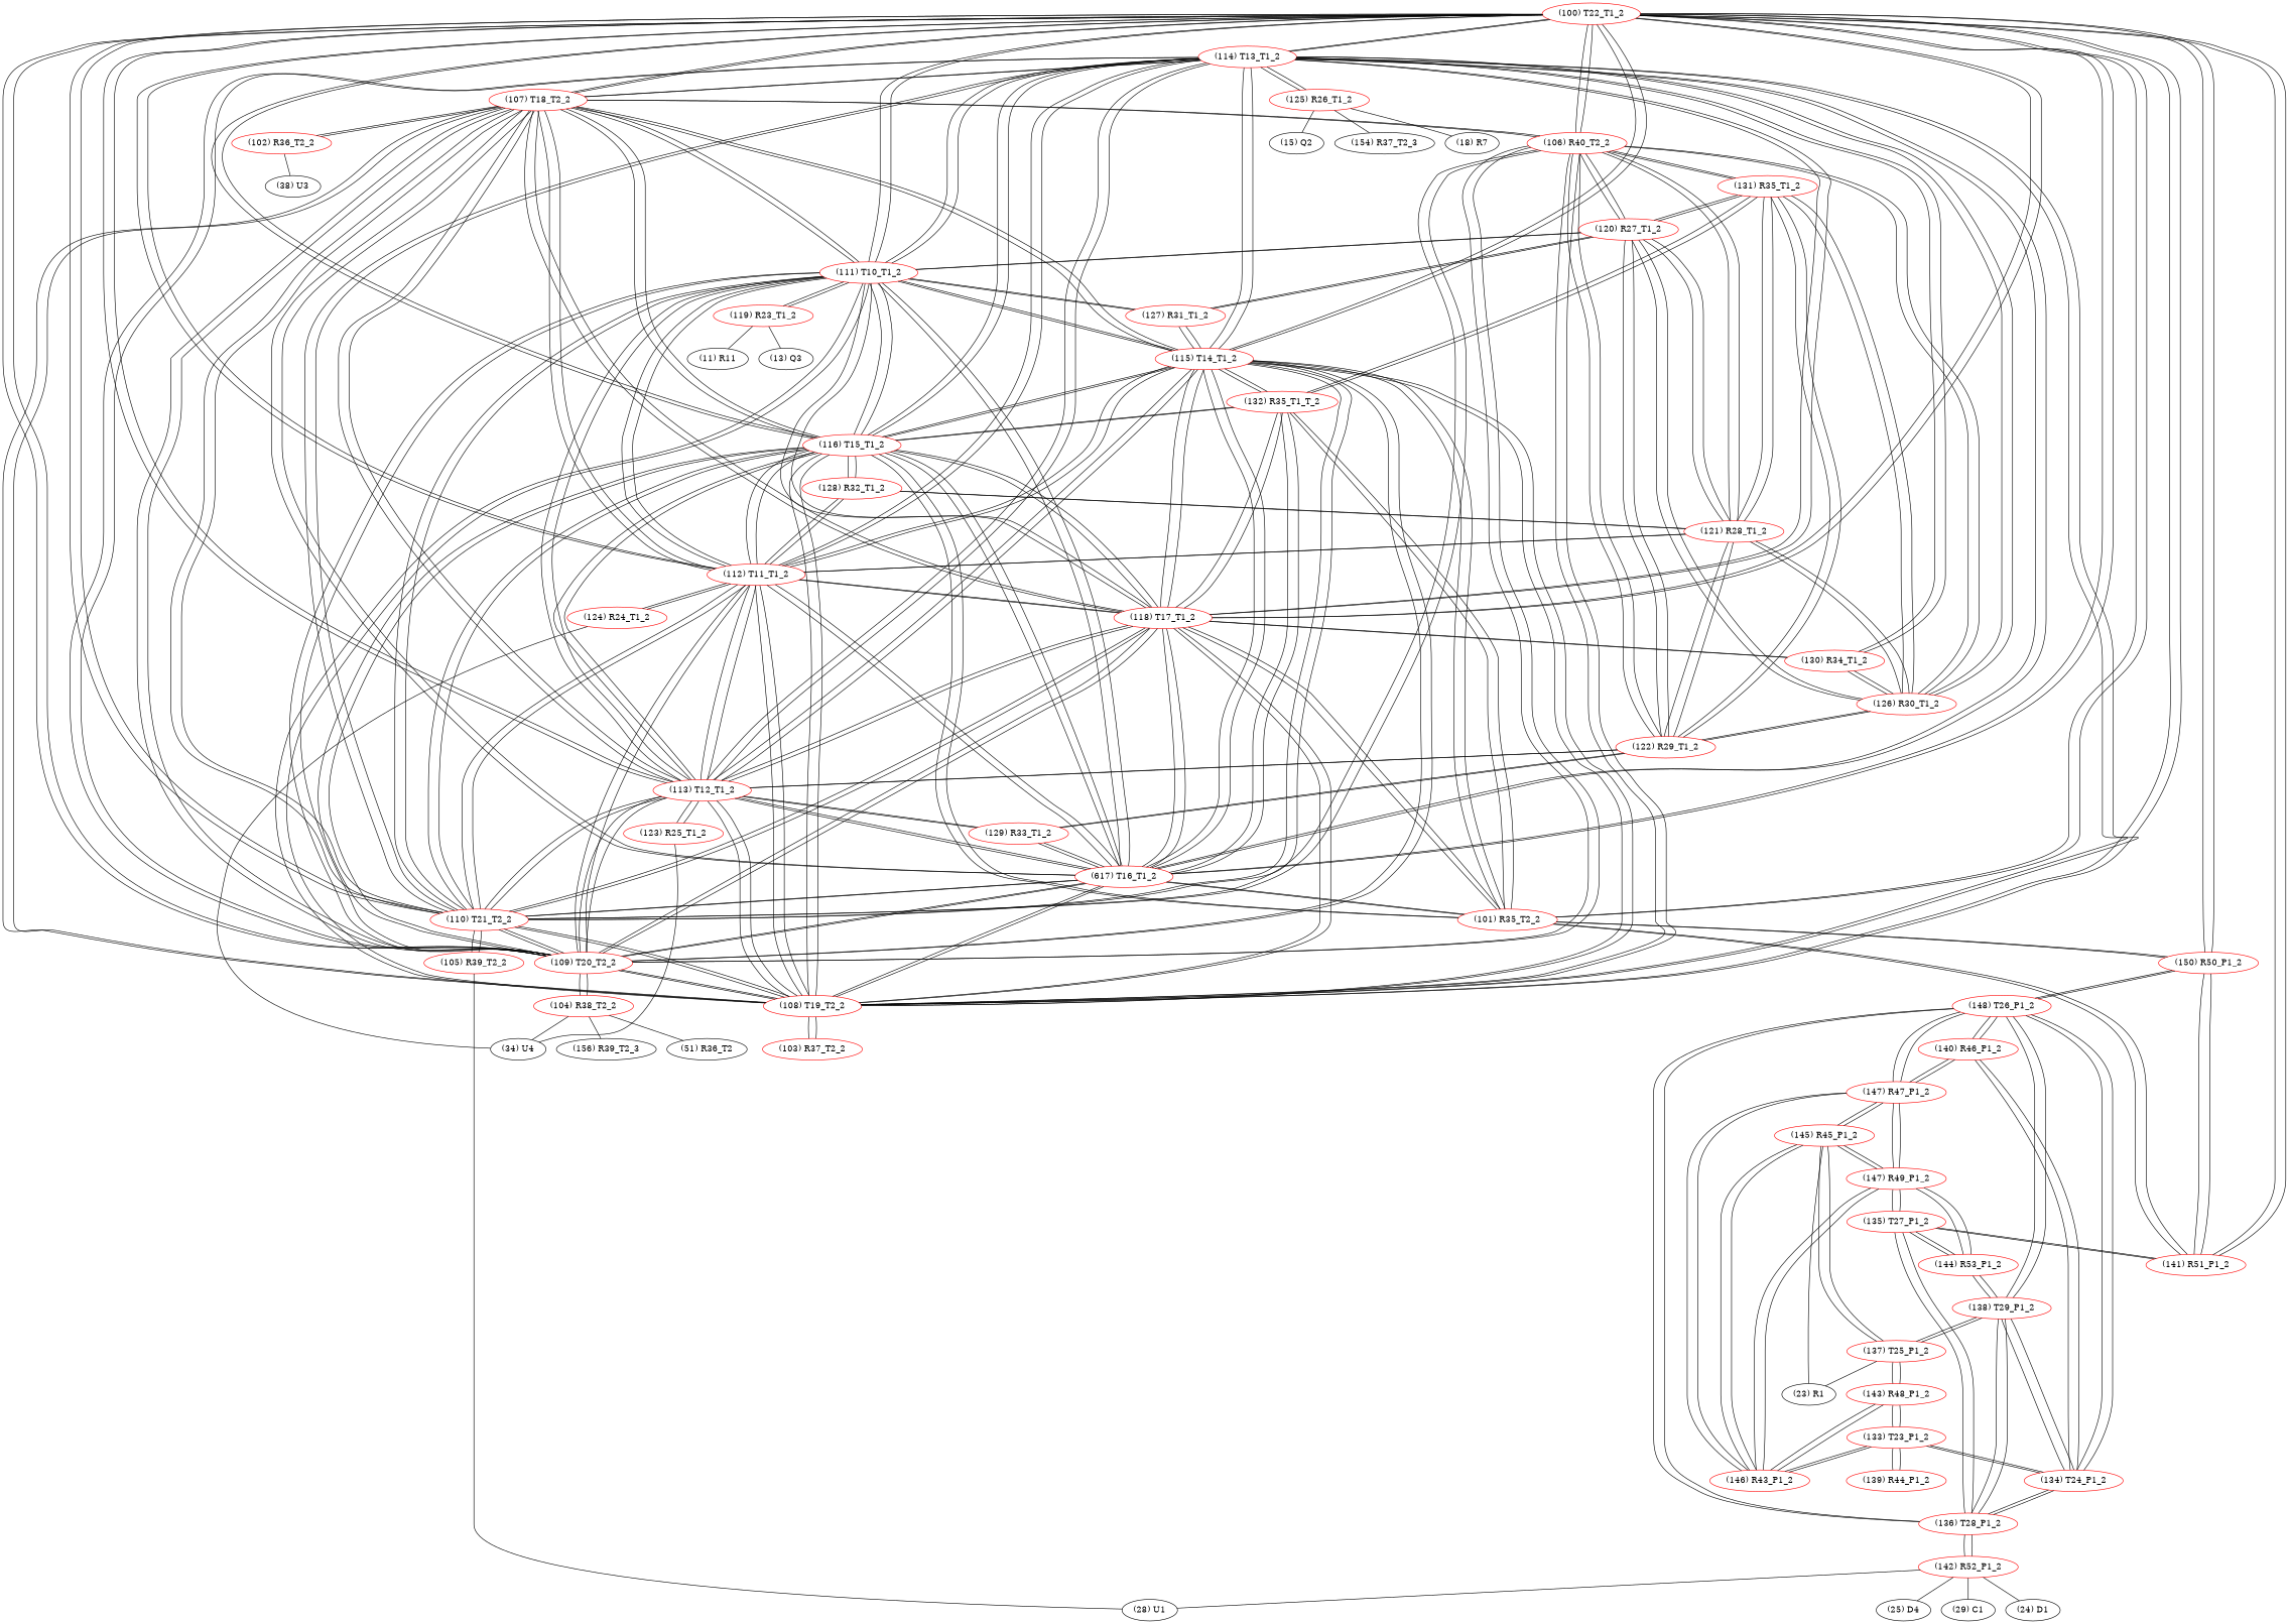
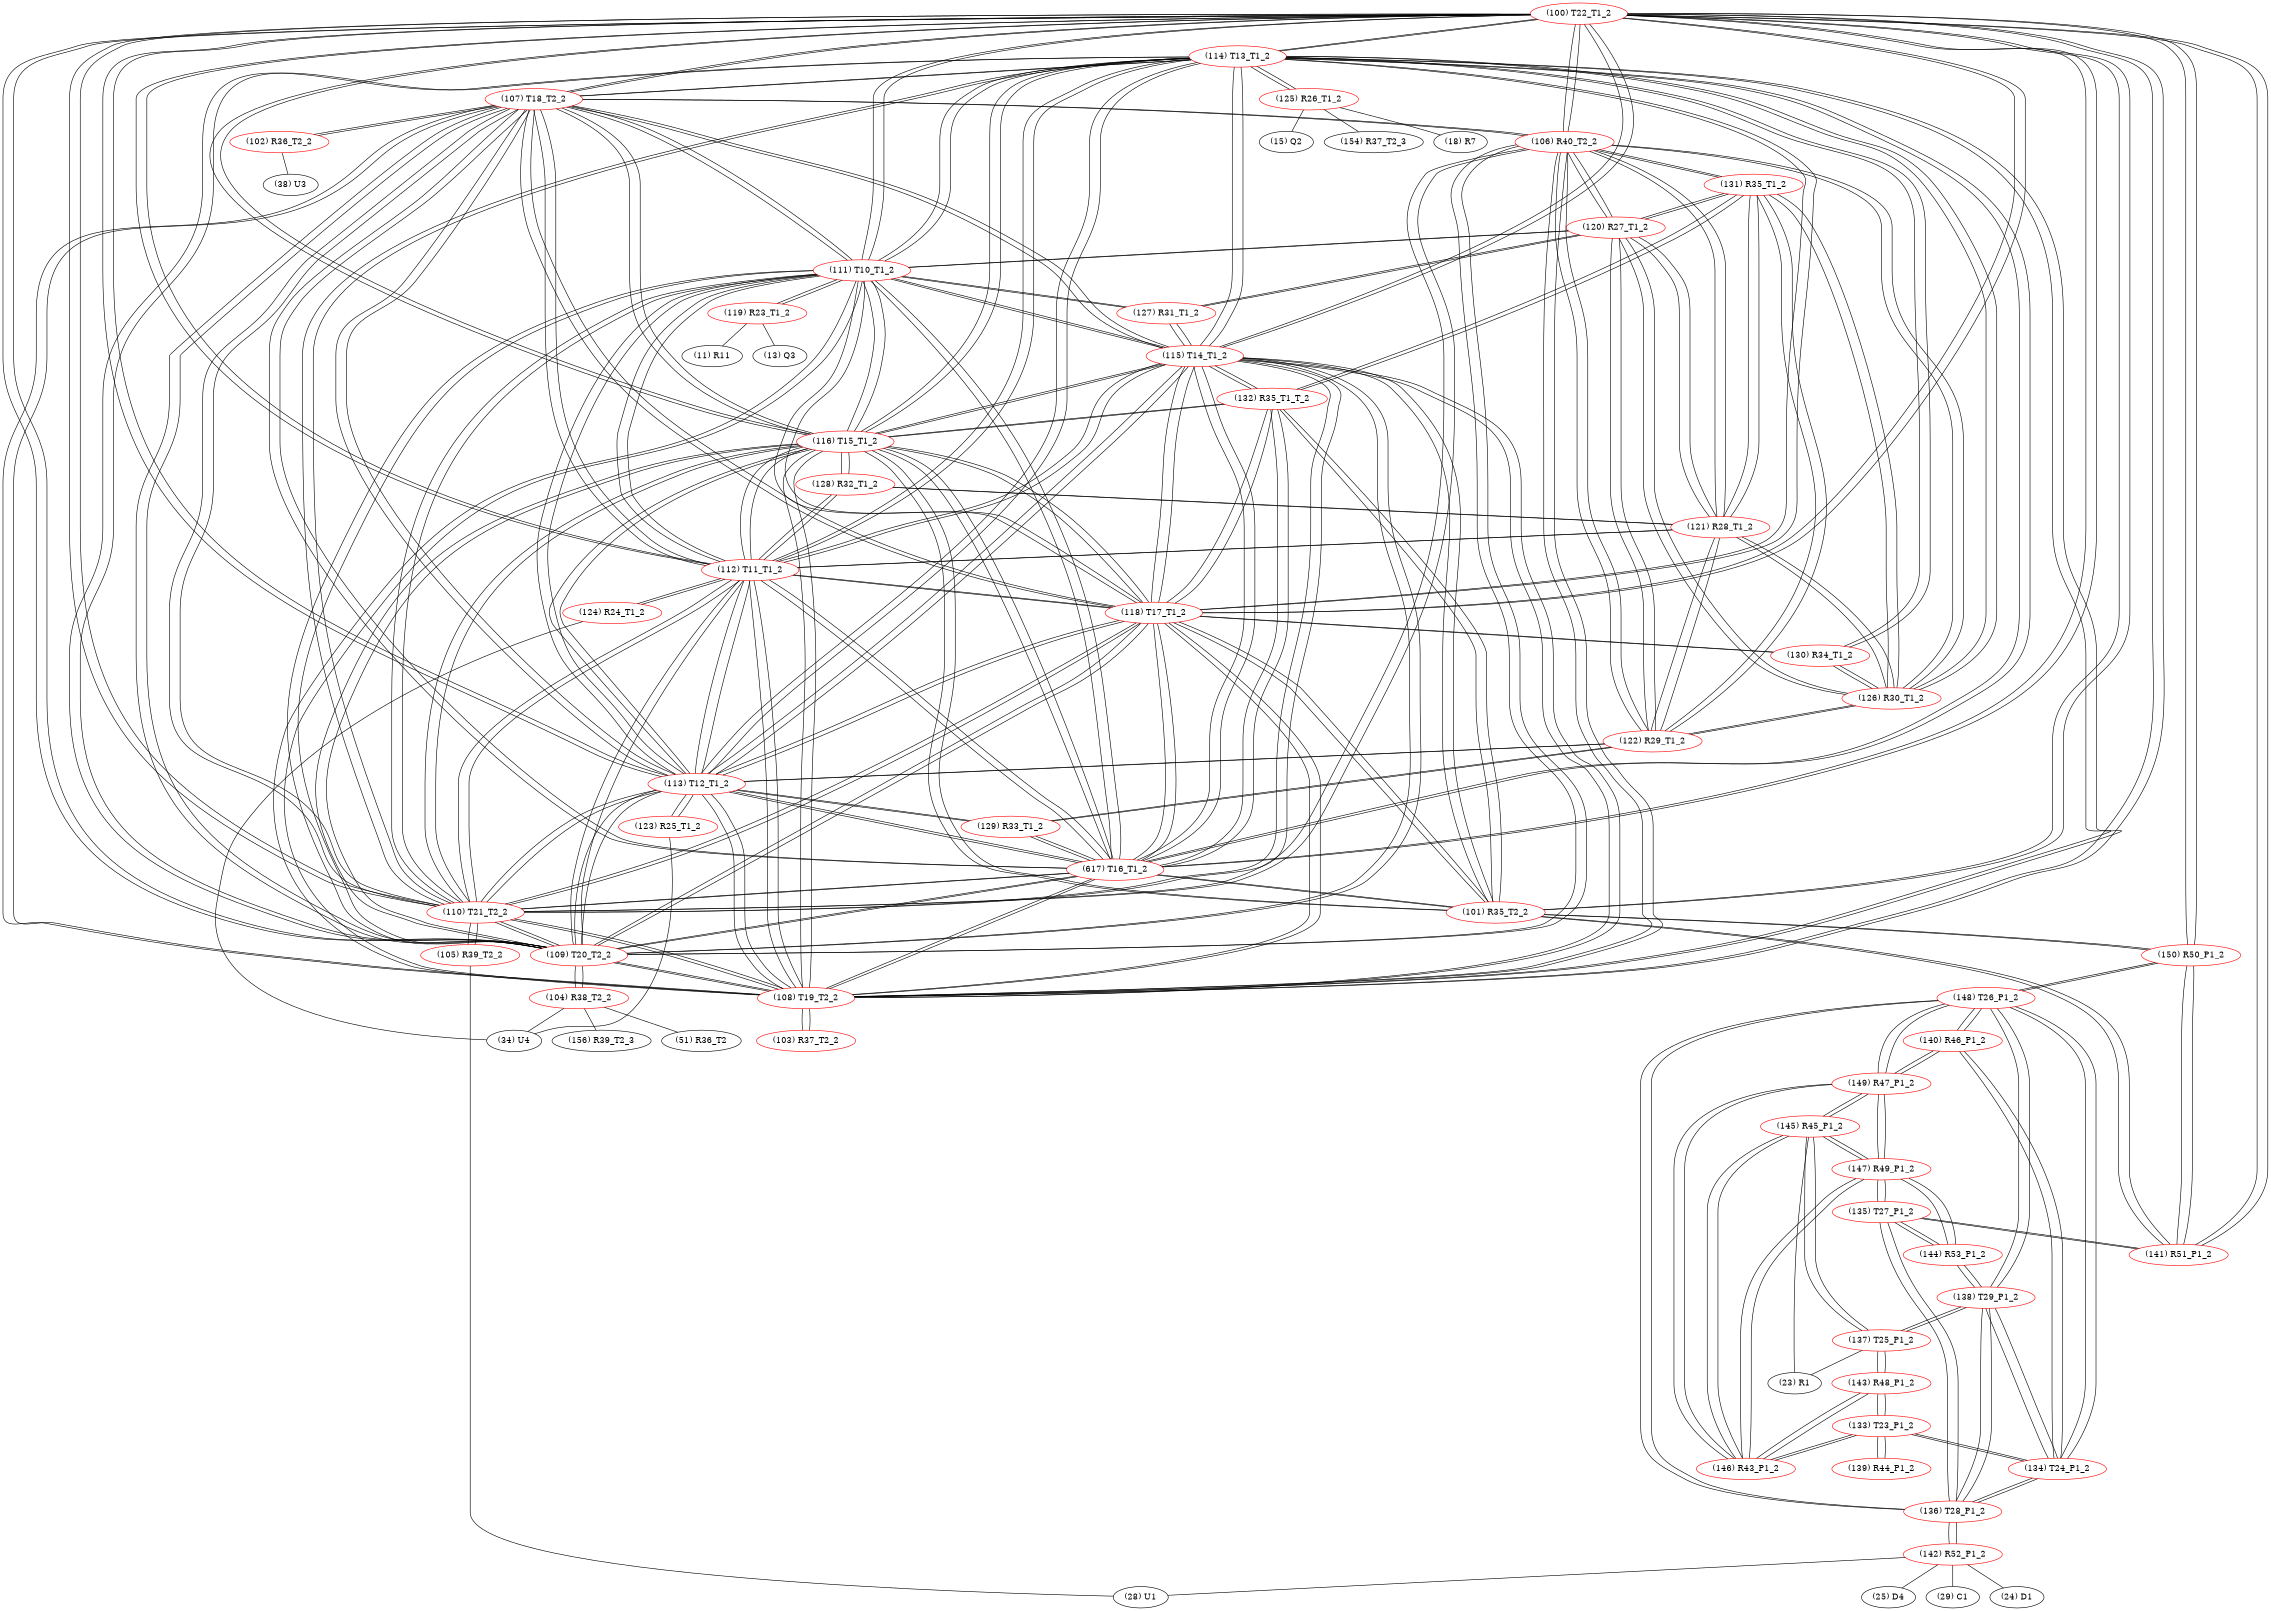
  graph {
    node [color=red]
    n1 [label="(100) T22_T1_2"]
    n2 [label="(114) T13_T1_2"]
    n3 [label="(107) T18_T2_2"]
    n4 [label="(108) T19_T2_2"]
    n5 [label="(113) T12_T1_2"]
    n6 [label="(116) T15_T1_2"]
    n7 [label="(115) T14_T1_2"]
    n8 [label="(109) T20_T2_2"]
    n9 [label="(110) T21_T2_2"]
    n10 [label="(112) T11_T1_2"]
    n11 [label="(111) T10_T1_2"]
    n12 [label="(617) T16_T1_2"]
    n13 [label="(118) T17_T1_2"]
    n14 [label="(106) R40_T2_2"]
    n15 [label="(141) R51_P1_2"]
    n16 [label="(150) R50_P1_2"]
    n17 [label="(101) R35_T2_2"]
    n18 [label="(126) R30_T1_2"]
    n19 [label="(130) R34_T1_2"]
    n20 [label="(125) R26_T1_2"]
    n21 [label="(102) R36_T2_2"]
    n22 [label="(103) R37_T2_2"]
    n23 [label="(122) R29_T1_2"]
    n24 [label="(129) R33_T1_2"]
    n25 [label="(123) R25_T1_2"]
    n26 [label="(132) R35_T1_T_2"]
    n27 [label="(128) R32_T1_2"]
    n28 [label="(127) R31_T1_2"]
    n29 [label="(104) R38_T2_2"]
    n30 [label="(105) R39_T2_2"]
    n31 [label="(121) R28_T1_2"]
    n32 [label="(124) R24_T1_2"]
    n33 [label="(120) R27_T1_2"]
    n34 [label="(119) R23_T1_2"]
    n35 [label="(131) R35_T1_2"]
    n36 [label="(135) T27_P1_2"]
    n37 [label="(148) T26_P1_2"]
    n38 [label="(18) R7" color=""]
    n39 [label="(15) Q2" color=""]
    n40 [label="(154) R37_T2_3" color=""]
    n41 [label="(38) U3" color=""]
    n42 [label="(34) U4" color=""]
    n43 [label="(51) R36_T2" color=""]
    n44 [label="(156) R39_T2_3" color=""]
    n45 [label="(28) U1" color=""]
    n46 [label="(11) R11" color=""]
    n47 [label="(13) Q3" color=""]
    n48 [label="(147) R49_P1_2"]
    n49 [label="(136) T28_P1_2"]
    n50 [label="(144) R53_P1_2"]
    n51 [label="(134) T24_P1_2"]
-   n52 [label="(147) R47_P1_2"]
+   n52 [label="(149) R47_P1_2"]
    n53 [label="(138) T29_P1_2"]
    n54 [label="(140) R46_P1_2"]
    n55 [label="(133) T23_P1_2"]
    n56 [label="(143) R48_P1_2"]
    n57 [label="(146) R43_P1_2"]
    n58 [label="(139) R44_P1_2"]
    n59 [label="(137) T25_P1_2"]
    n60 [label="(145) R45_P1_2"]
    n61 [label="(23) R1" color=""]
    n62 [label="(142) R52_P1_2"]
    n63 [label="(24) D1" color=""]
    n64 [label="(25) D4" color=""]
    n65 [label="(29) C1" color=""]
    n1 -- n2
    n1 -- n3
    n1 -- n4
    n1 -- n5
    n1 -- n6
    n1 -- n7
    n1 -- n8
    n1 -- n9
    n1 -- n10
    n1 -- n11
    n1 -- n12
    n1 -- n13
    n1 -- n14
    n1 -- n15
    n1 -- n16
    n1 -- n17
    n2 -- n1
    n2 -- n3
    n2 -- n4
    n2 -- n5
    n2 -- n6
    n2 -- n7
    n2 -- n8
    n2 -- n9
    n2 -- n10
    n2 -- n11
    n2 -- n12
    n2 -- n13
    n2 -- n18
    n2 -- n19
    n2 -- n20
    n3 -- n1
    n3 -- n2
    n3 -- n4
    n3 -- n5
    n3 -- n6
    n3 -- n7
    n3 -- n8
    n3 -- n9
    n3 -- n10
    n3 -- n11
    n3 -- n12
    n3 -- n13
    n3 -- n14
    n3 -- n21
    n4 -- n1
    n4 -- n2
    n4 -- n3
    n4 -- n5
    n4 -- n6
    n4 -- n7
    n4 -- n8
    n4 -- n9
    n4 -- n10
    n4 -- n11
    n4 -- n12
    n4 -- n13
    n4 -- n14
    n4 -- n22
    n5 -- n1
    n5 -- n2
    n5 -- n3
    n5 -- n4
    n5 -- n6
    n5 -- n7
    n5 -- n8
    n5 -- n9
    n5 -- n10
    n5 -- n11
    n5 -- n12
    n5 -- n13
    n5 -- n23
    n5 -- n24
    n5 -- n25
    n6 -- n1
    n6 -- n2
    n6 -- n3
    n6 -- n4
    n6 -- n5
    n6 -- n7
    n6 -- n8
    n6 -- n9
    n6 -- n10
    n6 -- n11
    n6 -- n12
    n6 -- n13
    n6 -- n17
    n6 -- n26
    n6 -- n27
    n7 -- n1
    n7 -- n2
    n7 -- n3
    n7 -- n4
    n7 -- n5
    n7 -- n6
    n7 -- n8
    n7 -- n9
    n7 -- n10
    n7 -- n11
    n7 -- n12
    n7 -- n13
    n7 -- n17
    n7 -- n26
    n7 -- n28
    n8 -- n1
    n8 -- n2
    n8 -- n3
    n8 -- n4
    n8 -- n5
    n8 -- n6
    n8 -- n7
    n8 -- n9
    n8 -- n10
    n8 -- n11
    n8 -- n12
    n8 -- n13
    n8 -- n14
    n8 -- n29
    n9 -- n1
    n9 -- n2
    n9 -- n3
    n9 -- n4
    n9 -- n5
    n9 -- n6
    n9 -- n7
    n9 -- n8
    n9 -- n10
    n9 -- n11
    n9 -- n12
    n9 -- n13
    n9 -- n14
    n9 -- n30
    n10 -- n1
    n10 -- n2
    n10 -- n3
    n10 -- n4
    n10 -- n5
    n10 -- n6
    n10 -- n7
    n10 -- n8
    n10 -- n9
    n10 -- n11
    n10 -- n12
    n10 -- n13
    n10 -- n27
    n10 -- n31
    n10 -- n32
    n11 -- n1
    n11 -- n2
    n11 -- n3
    n11 -- n4
    n11 -- n5
    n11 -- n6
    n11 -- n7
    n11 -- n8
    n11 -- n9
    n11 -- n10
    n11 -- n12
    n11 -- n13
    n11 -- n28
    n11 -- n33
    n11 -- n34
    n12 -- n1
    n12 -- n2
    n12 -- n3
    n12 -- n4
    n12 -- n5
    n12 -- n6
    n12 -- n7
    n12 -- n8
    n12 -- n9
    n12 -- n10
    n12 -- n11
    n12 -- n13
    n12 -- n17
    n12 -- n24
    n12 -- n26
    n13 -- n1
    n13 -- n2
    n13 -- n3
    n13 -- n4
    n13 -- n5
    n13 -- n6
    n13 -- n7
    n13 -- n8
    n13 -- n9
    n13 -- n10
    n13 -- n11
    n13 -- n12
    n13 -- n17
    n13 -- n19
    n13 -- n26
    n14 -- n1
    n14 -- n3
    n14 -- n4
    n14 -- n8
    n14 -- n9
    n14 -- n18
    n14 -- n23
    n14 -- n31
    n14 -- n33
    n14 -- n35
    n15 -- n1
    n15 -- n16
    n15 -- n17
    n15 -- n36
    n16 -- n1
    n16 -- n15
    n16 -- n17
    n16 -- n37
    n17 -- n1
    n17 -- n6
    n17 -- n7
    n17 -- n12
    n17 -- n13
    n17 -- n15
    n17 -- n16
    n17 -- n26
    n18 -- n2
    n18 -- n14
    n18 -- n19
    n18 -- n23
    n18 -- n31
    n18 -- n33
    n18 -- n35
    n19 -- n2
    n19 -- n13
    n19 -- n18
    n20 -- n2
    n20 -- n38
    n20 -- n39
    n20 -- n40
    n21 -- n3
    n21 -- n41
    n22 -- n4
    n23 -- n5
    n23 -- n14
    n23 -- n18
    n23 -- n24
    n23 -- n31
    n23 -- n33
    n23 -- n35
    n24 -- n5
    n24 -- n12
    n24 -- n23
    n25 -- n5
    n25 -- n42
    n26 -- n6
    n26 -- n7
    n26 -- n12
    n26 -- n13
    n26 -- n17
    n26 -- n35
    n27 -- n6
    n27 -- n10
    n27 -- n31
    n28 -- n7
    n28 -- n11
    n28 -- n33
    n29 -- n8
    n29 -- n42
    n29 -- n43
    n29 -- n44
    n30 -- n9
    n30 -- n45
    n31 -- n10
    n31 -- n14
    n31 -- n18
    n31 -- n23
    n31 -- n27
    n31 -- n33
    n31 -- n35
    n32 -- n10
    n32 -- n42
    n33 -- n11
    n33 -- n14
    n33 -- n18
    n33 -- n23
    n33 -- n28
    n33 -- n31
    n33 -- n35
    n34 -- n11
    n34 -- n46
    n34 -- n47
    n35 -- n14
    n35 -- n18
    n35 -- n23
    n35 -- n26
    n35 -- n31
    n35 -- n33
    n36 -- n15
    n36 -- n48
    n36 -- n49
    n36 -- n50
    n37 -- n16
    n37 -- n49
    n37 -- n51
    n37 -- n52
    n37 -- n53
    n37 -- n54
    n48 -- n36
    n48 -- n50
    n48 -- n52
    n48 -- n57
    n48 -- n60
    n49 -- n36
    n49 -- n37
    n49 -- n51
    n49 -- n53
    n49 -- n62
    n50 -- n36
    n50 -- n48
    n50 -- n53
    n51 -- n37
    n51 -- n49
    n51 -- n53
    n51 -- n54
    n51 -- n55
    n52 -- n37
    n52 -- n48
    n52 -- n54
    n52 -- n57
    n52 -- n60
    n53 -- n37
    n53 -- n49
    n53 -- n50
    n53 -- n51
    n53 -- n59
    n54 -- n37
    n54 -- n51
    n54 -- n52
    n55 -- n51
    n55 -- n56
    n55 -- n57
    n55 -- n58
    n56 -- n55
    n56 -- n57
    n56 -- n59
    n57 -- n48
    n57 -- n52
    n57 -- n55
    n57 -- n56
    n57 -- n60
    n58 -- n55
    n59 -- n53
    n59 -- n56
    n59 -- n60
    n59 -- n61
    n60 -- n48
    n60 -- n52
    n60 -- n57
    n60 -- n59
    n60 -- n61
    n62 -- n45
    n62 -- n49
    n62 -- n63
    n62 -- n64
    n62 -- n65
  }
